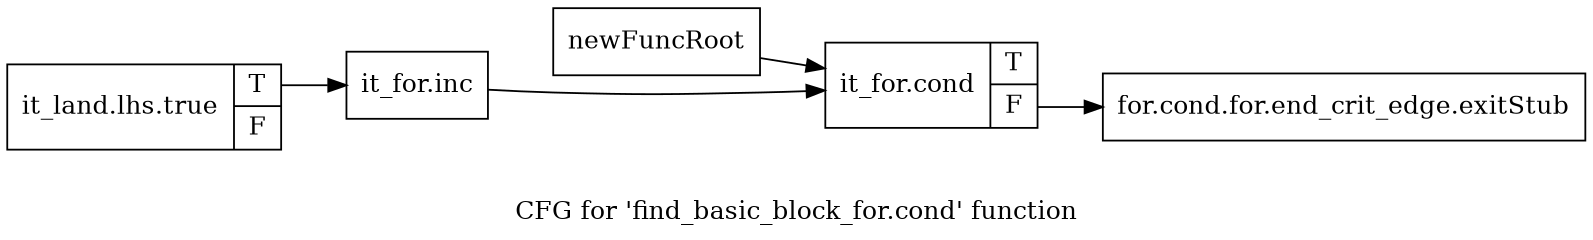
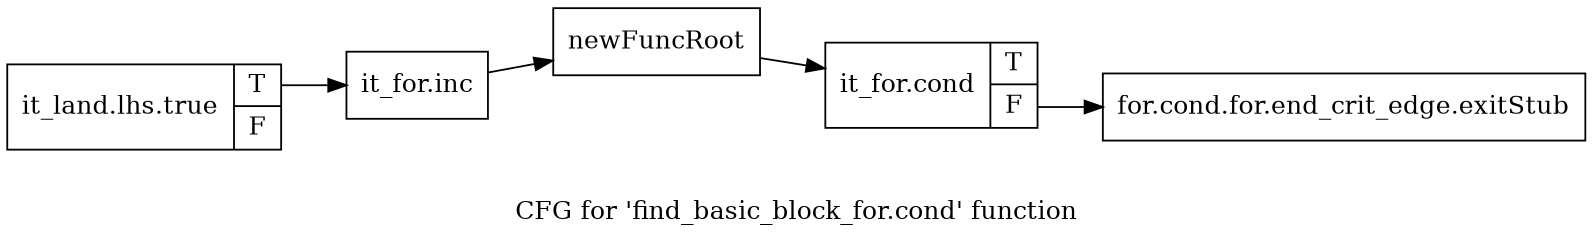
  digraph {
    label="CFG for 'find_basic_block_for.cond' function"
    rankdir=LR
    node [shape=record]
    n1 [label="{newFuncRoot}"]
    n2 [label="{it_for.cond|{<s0>T|<s1>F}}"]
    n3 [label="{for.cond.for.end_crit_edge.exitStub}"]
    n4 [label="{it_land.lhs.true|{<s0>T|<s1>F}}"]
    n5 [label="{it_for.inc}"]
    n1 -> n2
    n2 -> n3 [tailport=s1]
    n4 -> n5 [tailport=s0]
-   n5 -> n2
+   n5 -> n1
  }
